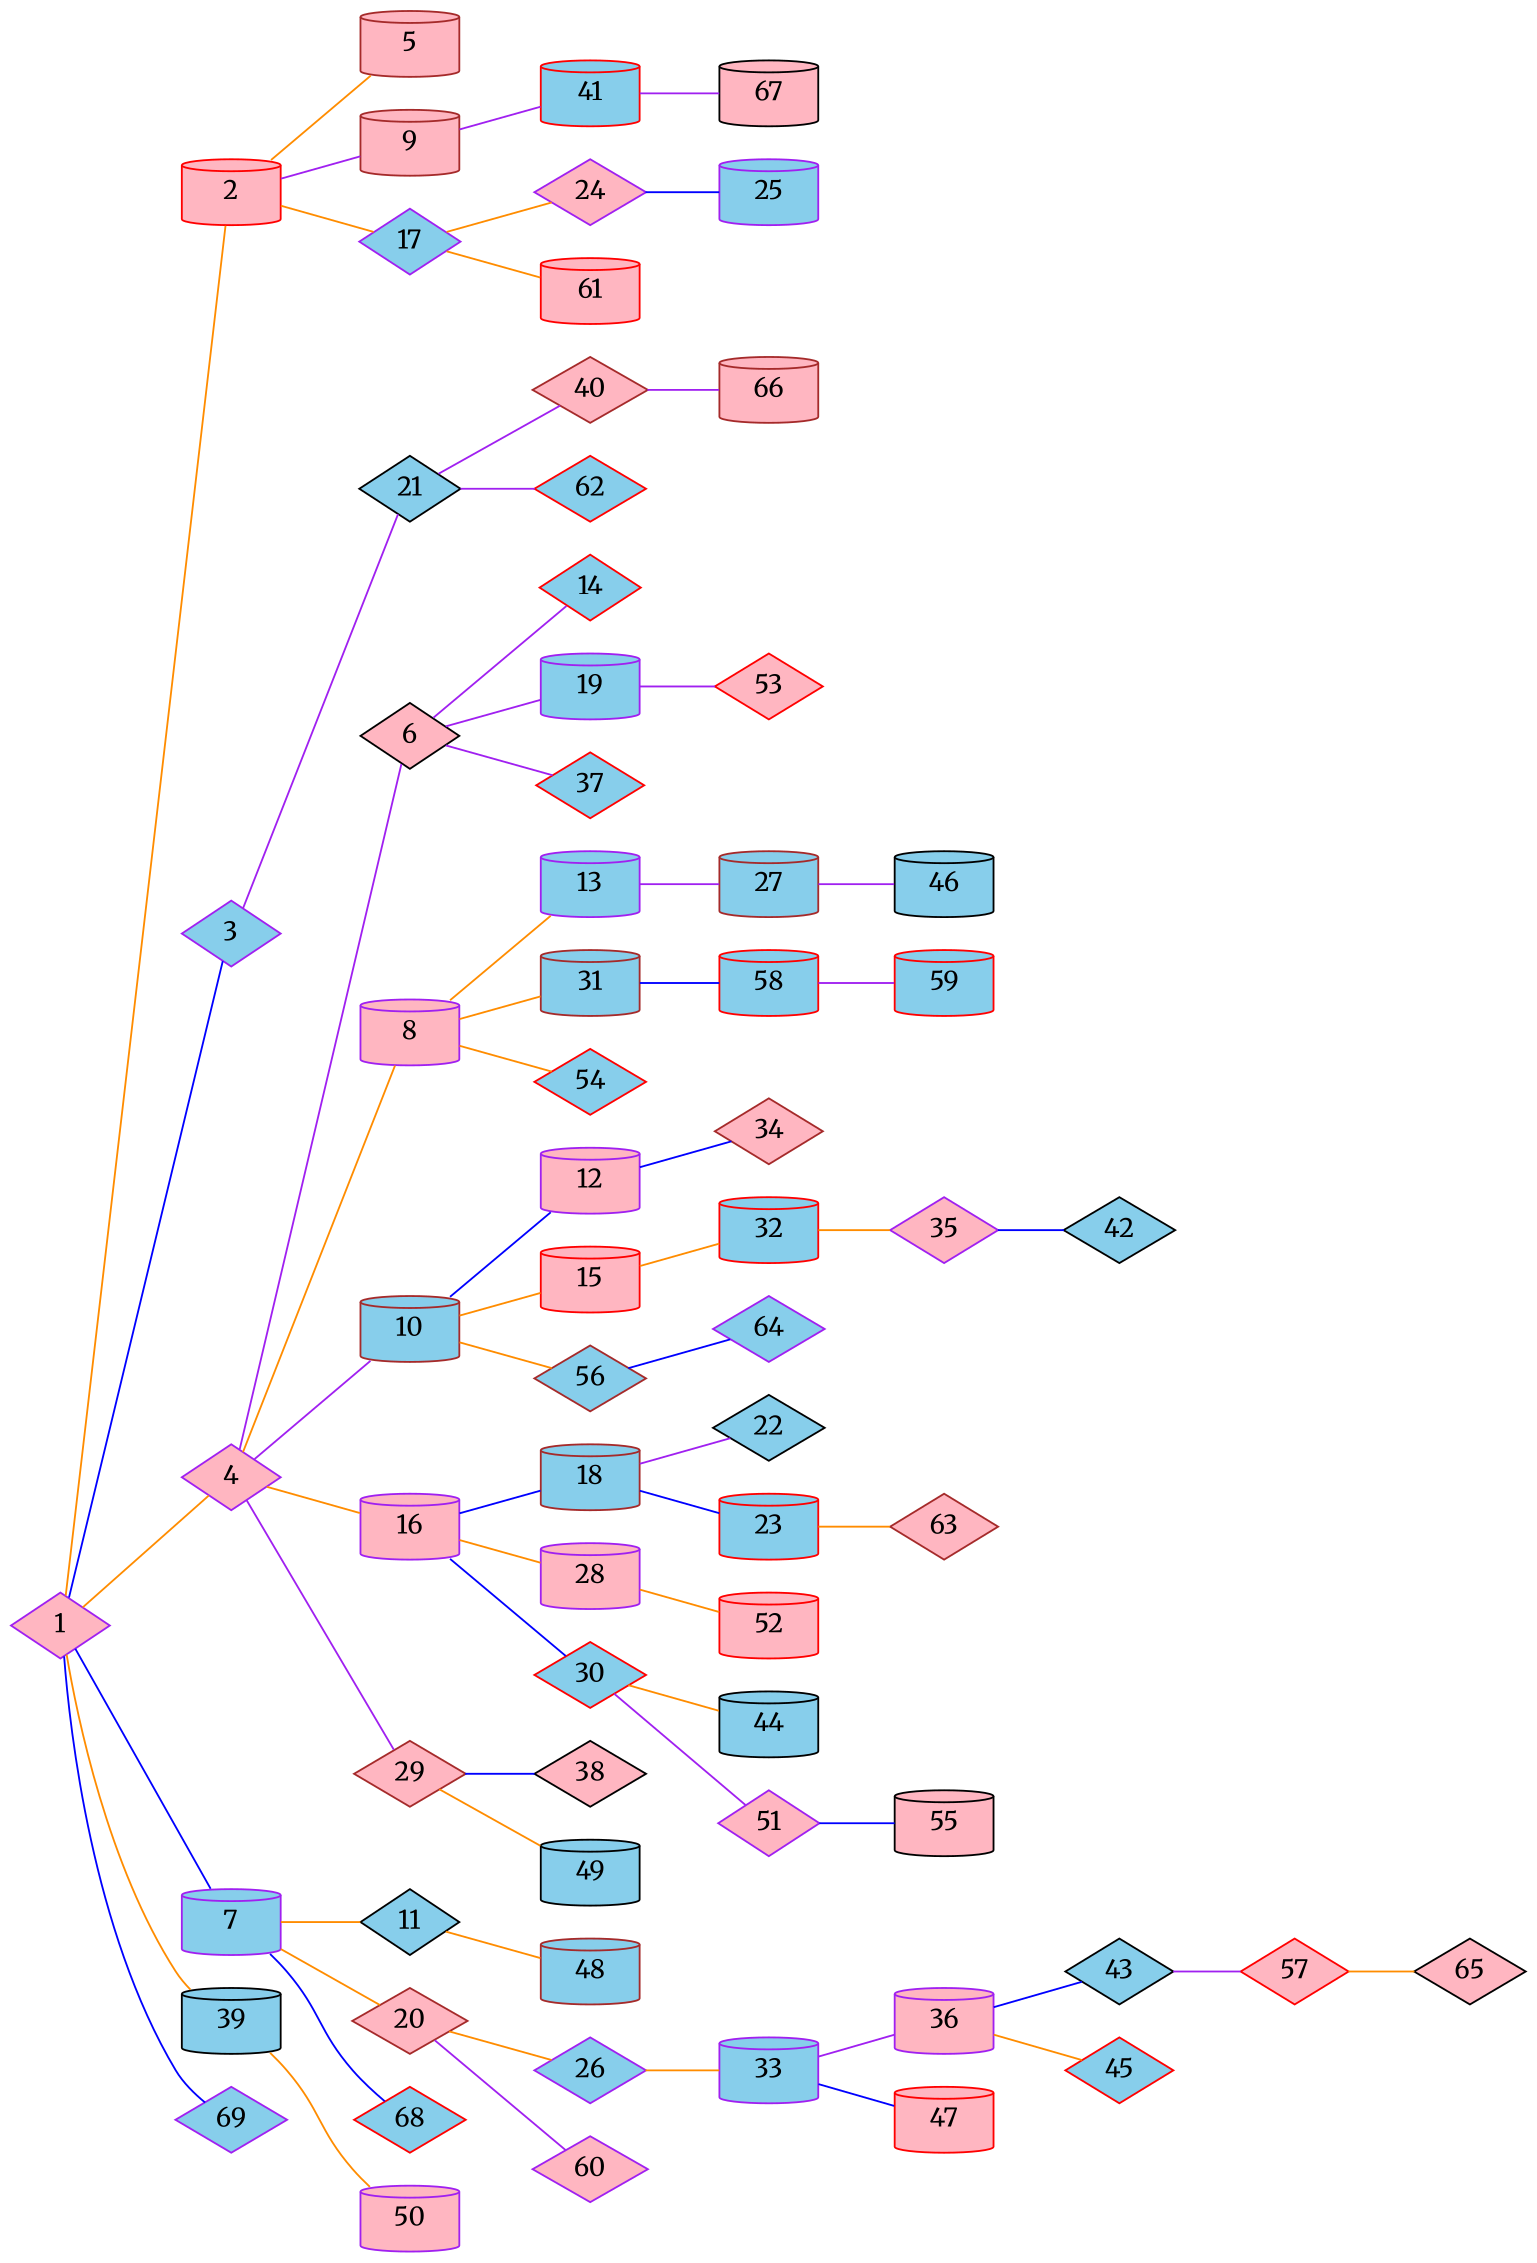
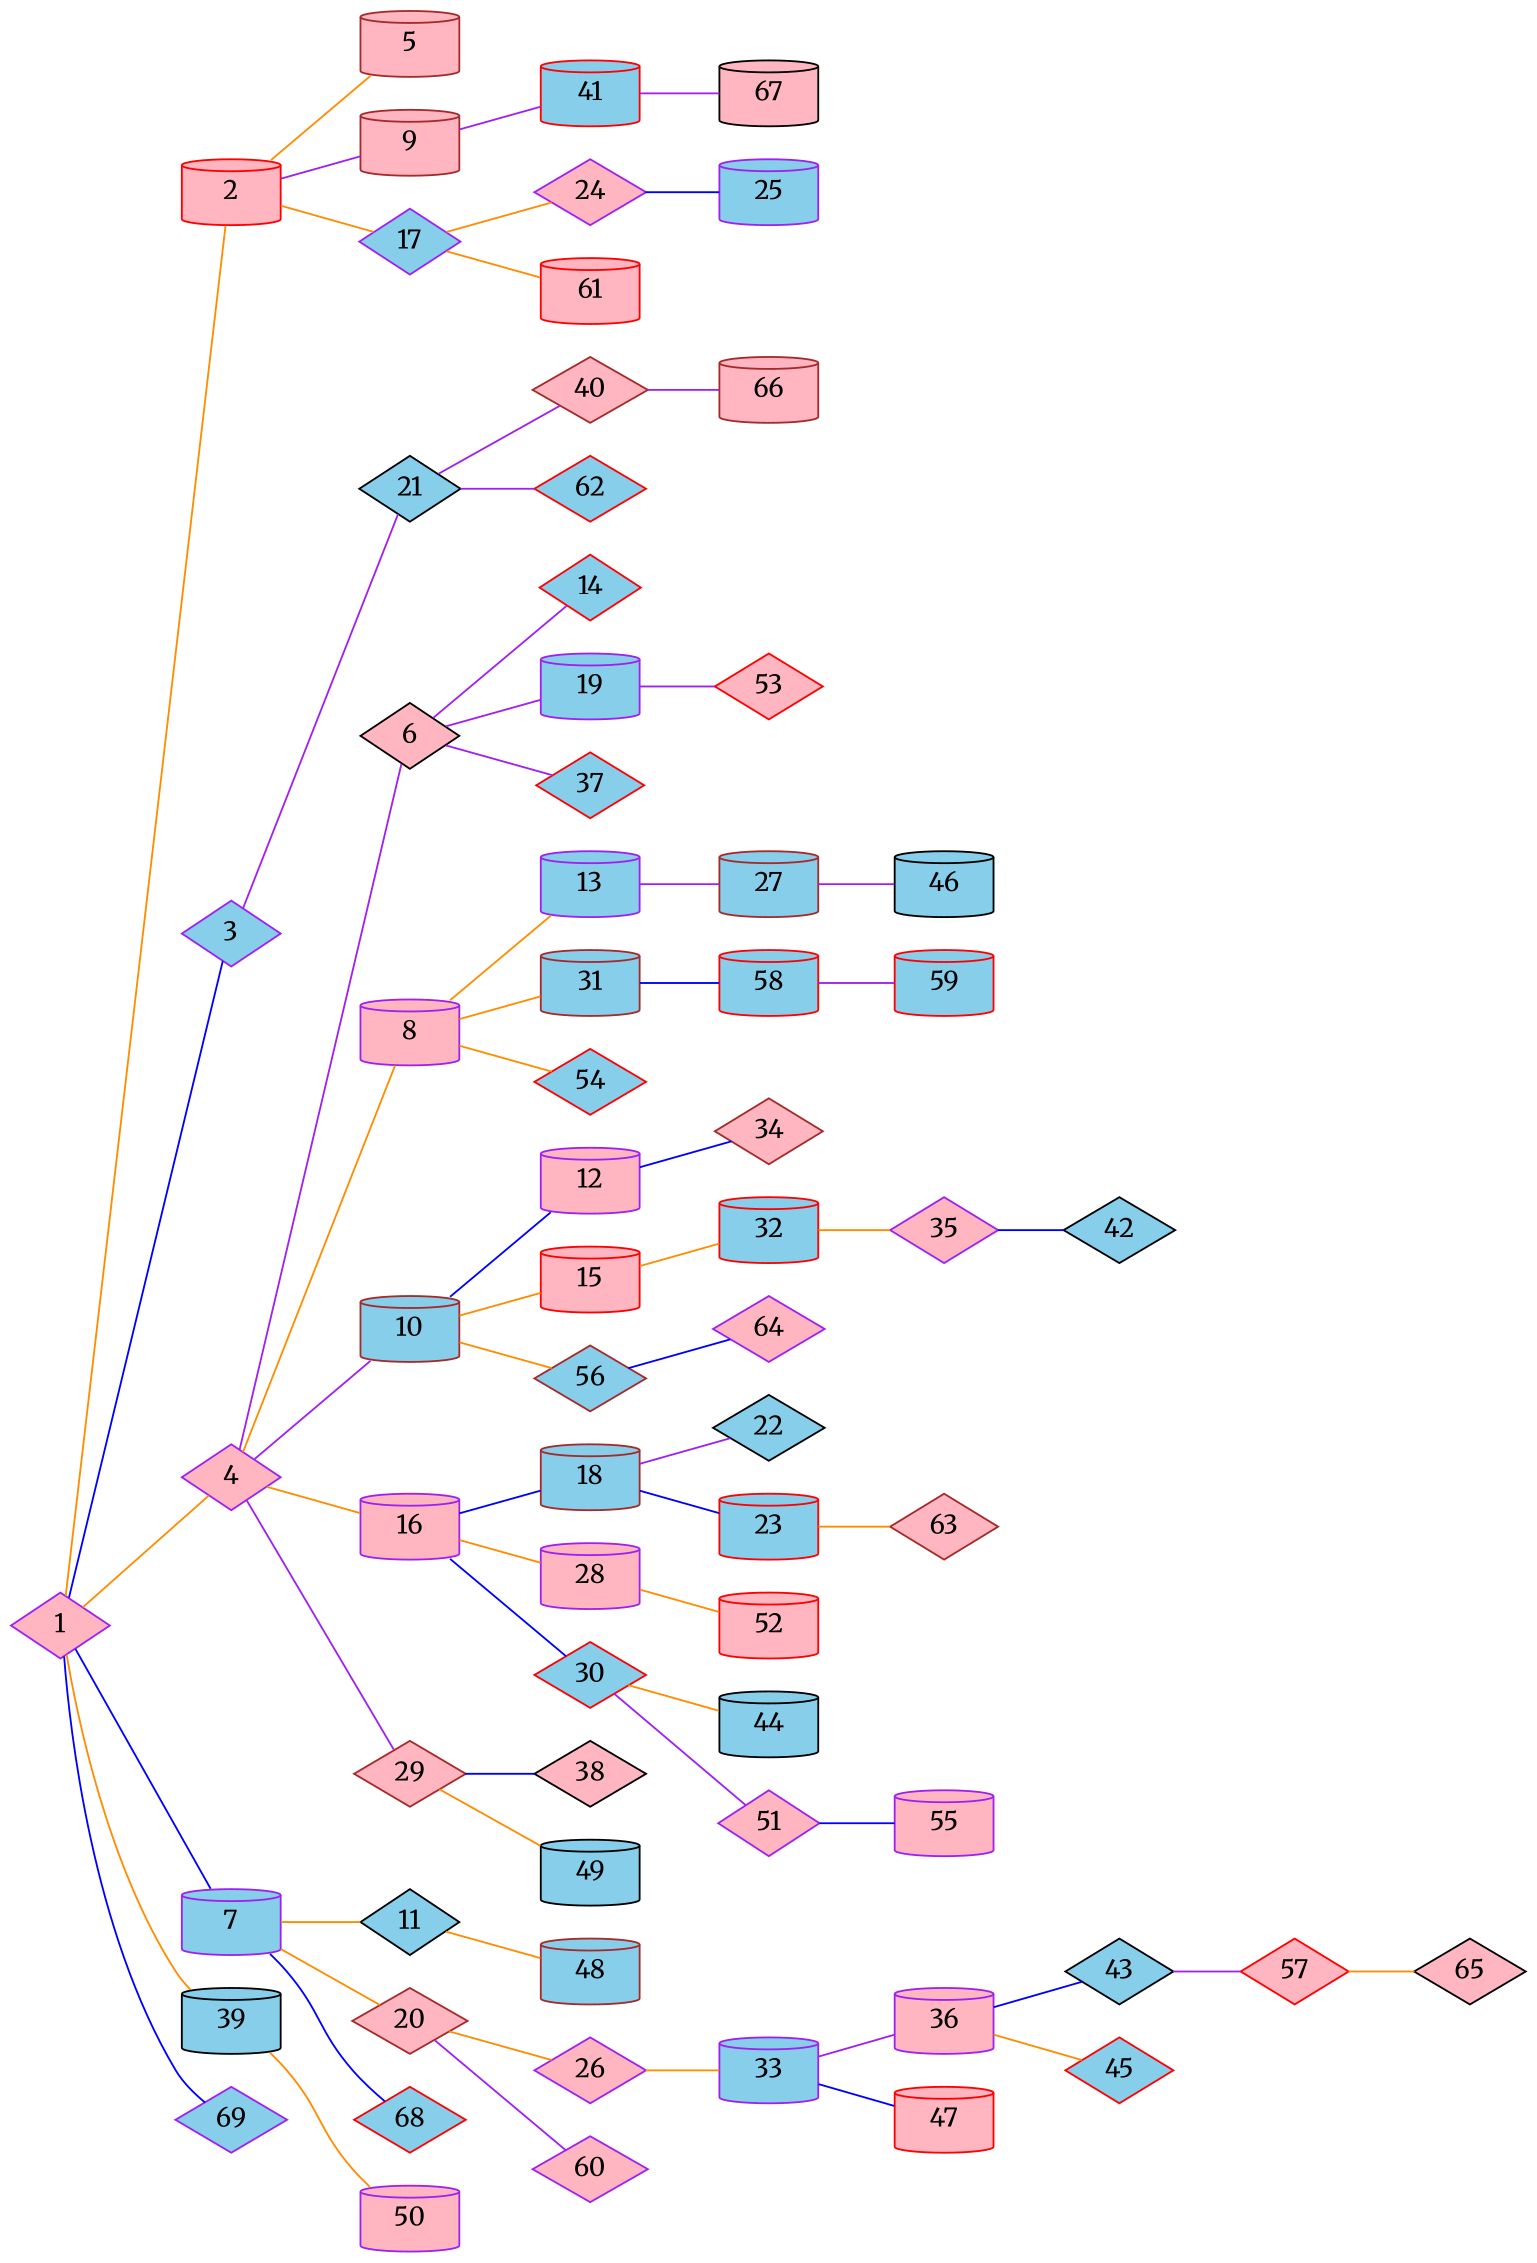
  graph {
    fontname=Merriweather
    rankdir=LR
    node [color=purple fillcolor=skyblue fontname=Merriweather shape=cylinder style=filled]
    edge [color=darkorange fontname=Merriweather]
    2 [color=red fillcolor=lightpink]
    1 [fillcolor=lightpink shape=diamond]
    3 [shape=diamond]
    4 [fillcolor=lightpink shape=diamond]
    7
    39 [color=black]
    69 [shape=diamond]
    5 [color=brown fillcolor=lightpink]
    9 [color=brown fillcolor=lightpink]
    17 [shape=diamond]
    21 [color=black shape=diamond]
    6 [color=black fillcolor=lightpink shape=diamond]
    8 [fillcolor=lightpink]
    10 [color=brown]
    16 [fillcolor=lightpink]
    29 [color=brown fillcolor=lightpink shape=diamond]
    11 [color=black shape=diamond]
    20 [color=brown fillcolor=lightpink shape=diamond]
    68 [color=red shape=diamond]
    50 [fillcolor=lightpink]
    41 [color=red]
    24 [fillcolor=lightpink shape=diamond]
    61 [color=red fillcolor=lightpink]
    40 [color=brown fillcolor=lightpink shape=diamond]
    62 [color=red shape=diamond]
    14 [color=red shape=diamond]
    19
    37 [color=red shape=diamond]
    13
    31 [color=brown]
    54 [color=red shape=diamond]
    12 [fillcolor=lightpink]
    15 [color=red fillcolor=lightpink]
    56 [color=brown shape=diamond]
    18 [color=brown]
    28 [fillcolor=lightpink]
    30 [color=red shape=diamond]
    38 [color=black fillcolor=lightpink shape=diamond]
    49 [color=black]
    53 [color=red fillcolor=lightpink shape=diamond]
    48 [color=brown]
-   26 [shape=diamond]
+   26 [fillcolor=lightpink shape=diamond]
    60 [fillcolor=lightpink shape=diamond]
    27 [color=brown]
    58 [color=red]
    67 [color=black fillcolor=lightpink]
    34 [color=brown fillcolor=lightpink shape=diamond]
    32 [color=red]
-   64 [shape=diamond]
+   64 [fillcolor=lightpink shape=diamond]
    46 [color=black]
    35 [fillcolor=lightpink shape=diamond]
    22 [color=black shape=diamond]
    23 [color=red]
    52 [color=red fillcolor=lightpink]
    44 [color=black]
    51 [fillcolor=lightpink shape=diamond]
    25
    63 [color=brown fillcolor=lightpink shape=diamond]
    33
    66 [color=brown fillcolor=lightpink]
    36 [fillcolor=lightpink]
    47 [color=red fillcolor=lightpink]
-   55 [color=black fillcolor=lightpink]
+   55 [fillcolor=lightpink]
    59 [color=red]
    42 [color=black shape=diamond]
    43 [color=black shape=diamond]
    45 [color=red shape=diamond]
    57 [color=red fillcolor=lightpink shape=diamond]
    65 [color=black fillcolor=lightpink shape=diamond]
    2 -- 5
    2 -- 9 [color=purple]
    2 -- 17
    1 -- 2
    1 -- 3 [color=blue]
    1 -- 4
    1 -- 7 [color=blue]
    1 -- 39
    1 -- 69 [color=blue]
    3 -- 21 [color=purple]
    4 -- 6 [color=purple]
    4 -- 8
    4 -- 10 [color=purple]
    4 -- 16
    4 -- 29 [color=purple]
    7 -- 11
    7 -- 20
    7 -- 68 [color=blue]
    39 -- 50
    9 -- 41 [color=purple]
    17 -- 24
    17 -- 61
    21 -- 40 [color=purple]
    21 -- 62 [color=purple]
    6 -- 14 [color=purple]
    6 -- 19 [color=purple]
    6 -- 37 [color=purple]
    8 -- 13
    8 -- 31
    8 -- 54
    10 -- 12 [color=blue]
    10 -- 15
    10 -- 56
    16 -- 18 [color=blue]
    16 -- 28
    16 -- 30 [color=blue]
    29 -- 38 [color=blue]
    29 -- 49
    11 -- 48
    20 -- 26
    20 -- 60 [color=purple]
    41 -- 67 [color=purple]
    24 -- 25 [color=blue]
    40 -- 66 [color=purple]
    19 -- 53 [color=purple]
    13 -- 27 [color=purple]
    31 -- 58 [color=blue]
    12 -- 34 [color=blue]
    15 -- 32
    56 -- 64 [color=blue]
    18 -- 22 [color=purple]
    18 -- 23 [color=blue]
    28 -- 52
    30 -- 44
    30 -- 51 [color=purple]
    26 -- 33
    27 -- 46 [color=purple]
    58 -- 59 [color=purple]
    32 -- 35
    35 -- 42 [color=blue]
    23 -- 63
    51 -- 55 [color=blue]
    33 -- 36 [color=purple]
    33 -- 47 [color=blue]
    36 -- 43 [color=blue]
    36 -- 45
    43 -- 57 [color=purple]
    57 -- 65
  }
